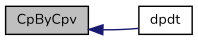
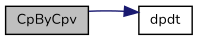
  digraph {
    rankdir=LR
    fontname=Nunito
    node [color=black fontname=Nunito fontsize=10 shape=record]
    n1 [fillcolor=grey75 fontcolor=black height=0.2 label=CpByCpv style=filled width=0.4]
    n2 [height=0.2 label=dpdt width=0.4]
-   n1 -> n2 [color=midnightblue dir=back fontname=Nunito fontsize=10 labelfontname=FreeSans labelfontsize=10 style=solid]
+   n2 -> n1 [color=midnightblue dir=back fontname=Nunito fontsize=10 labelfontname=FreeSans labelfontsize=10 style=solid]
  }
